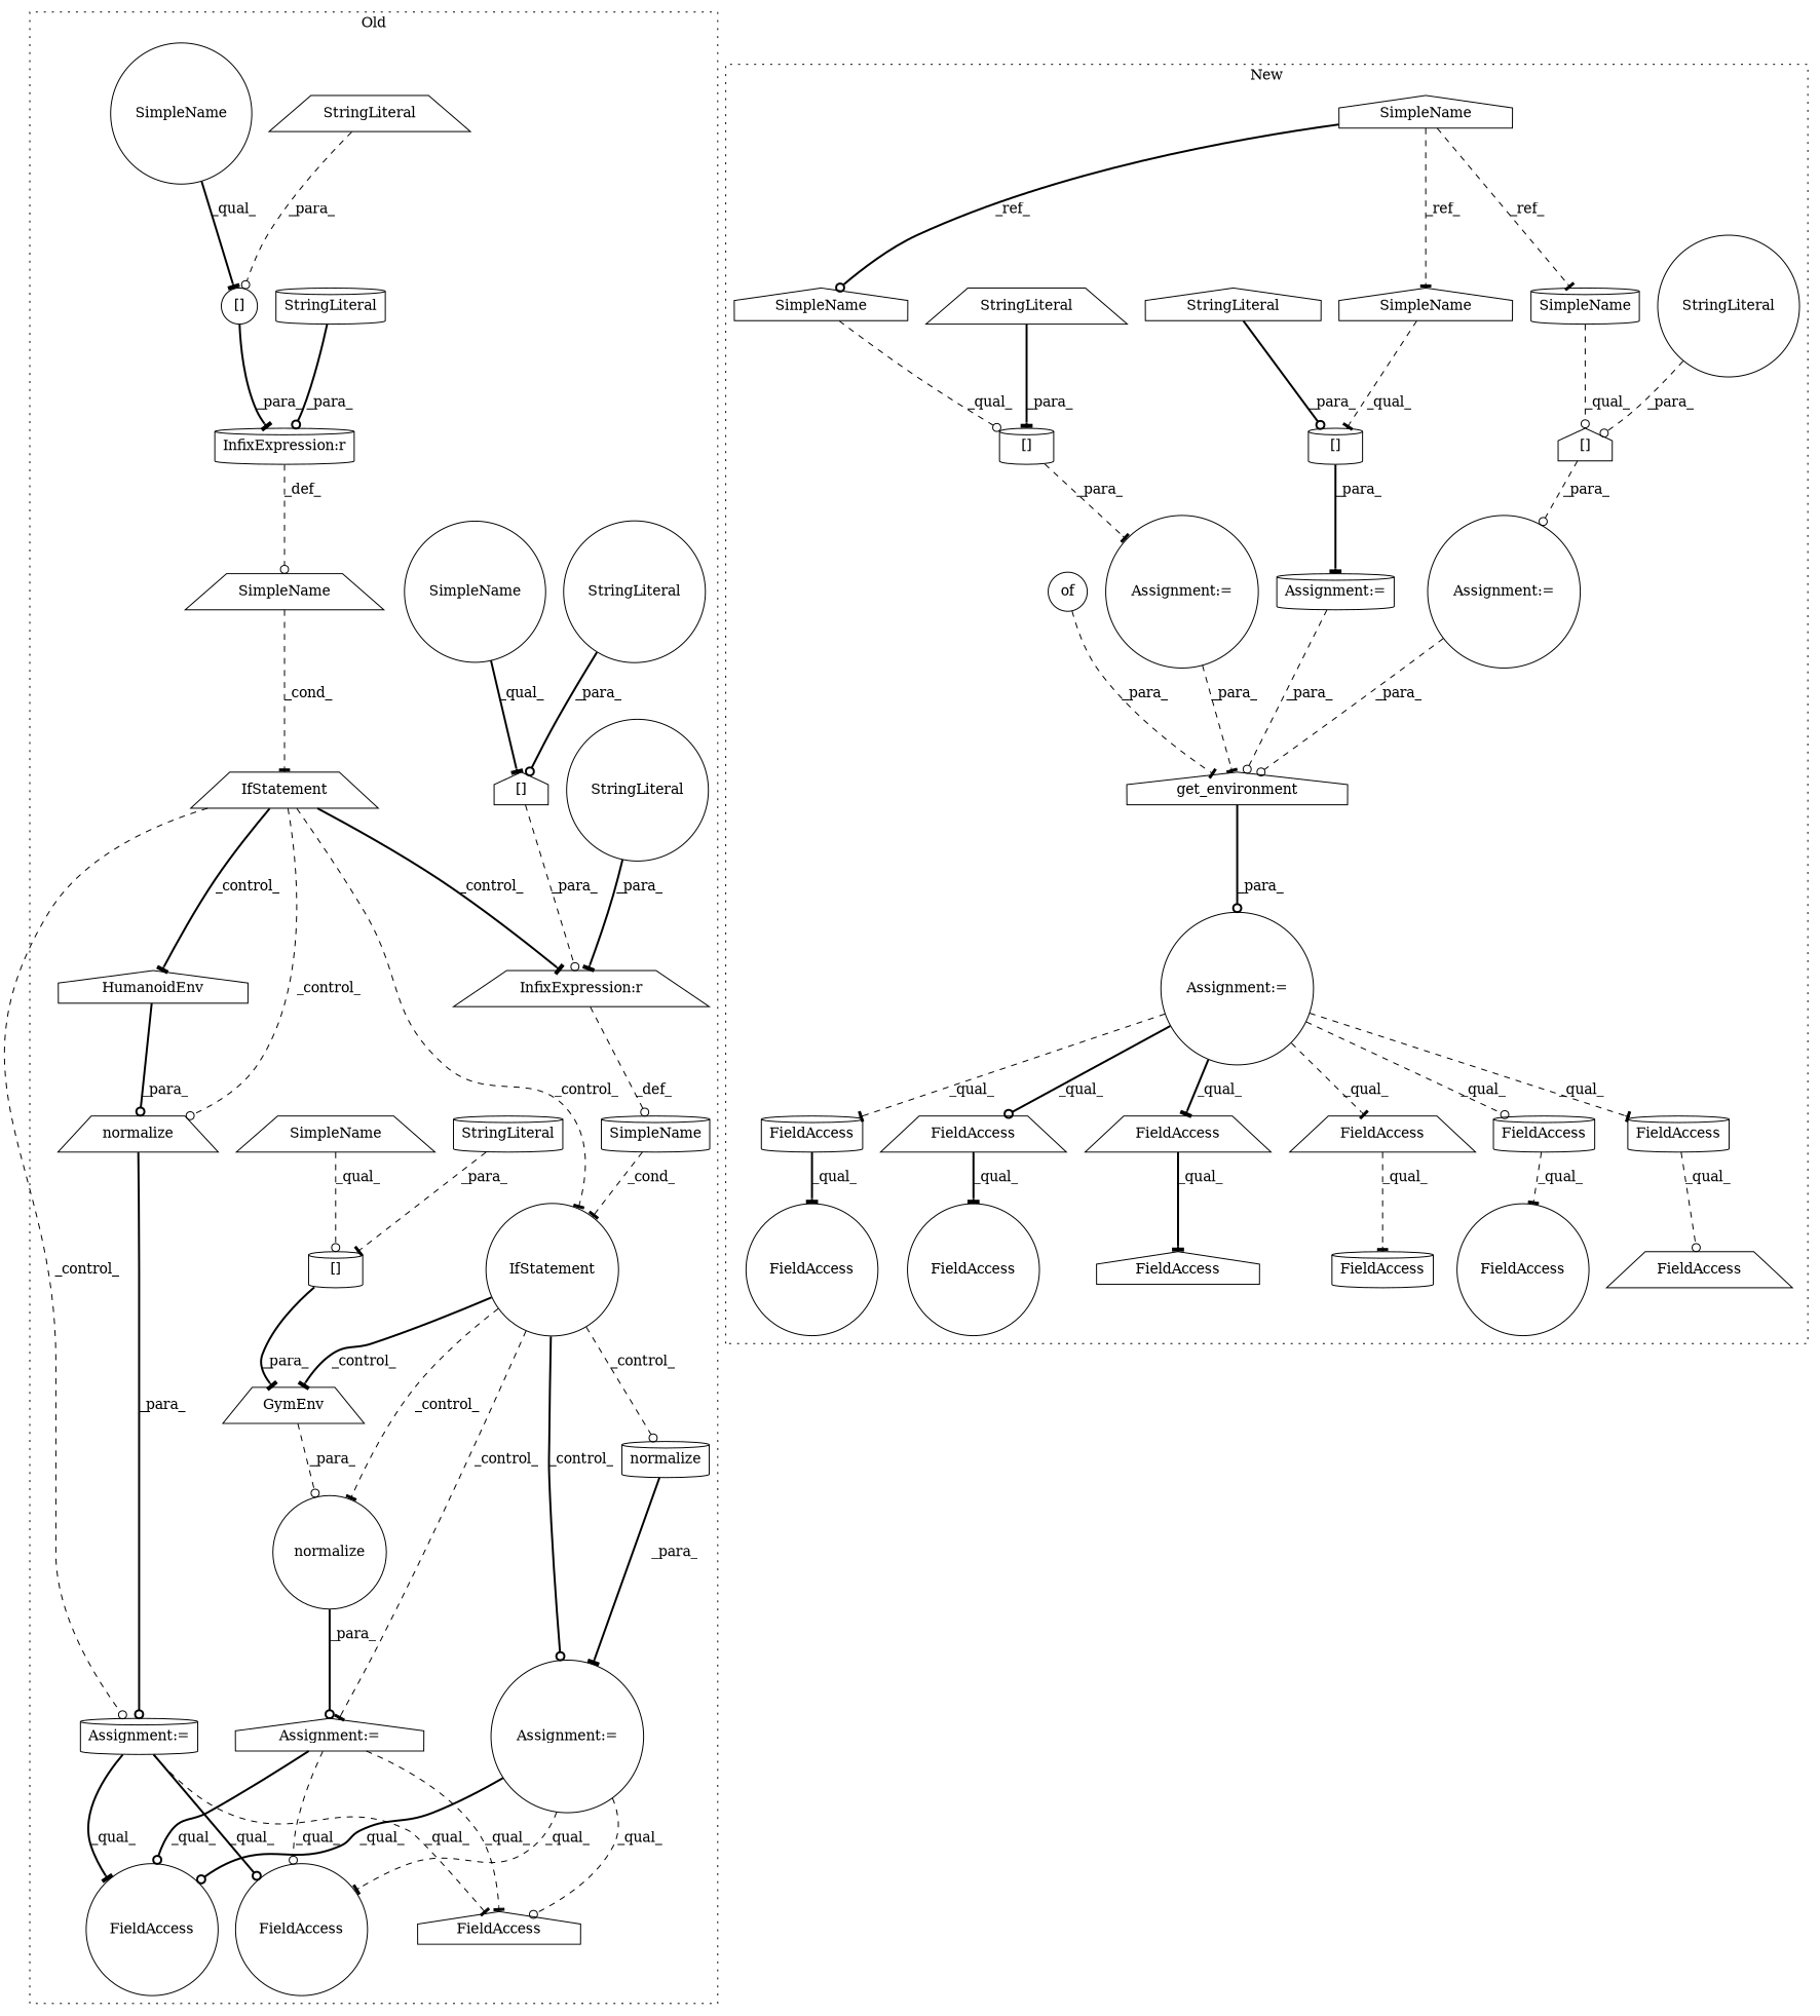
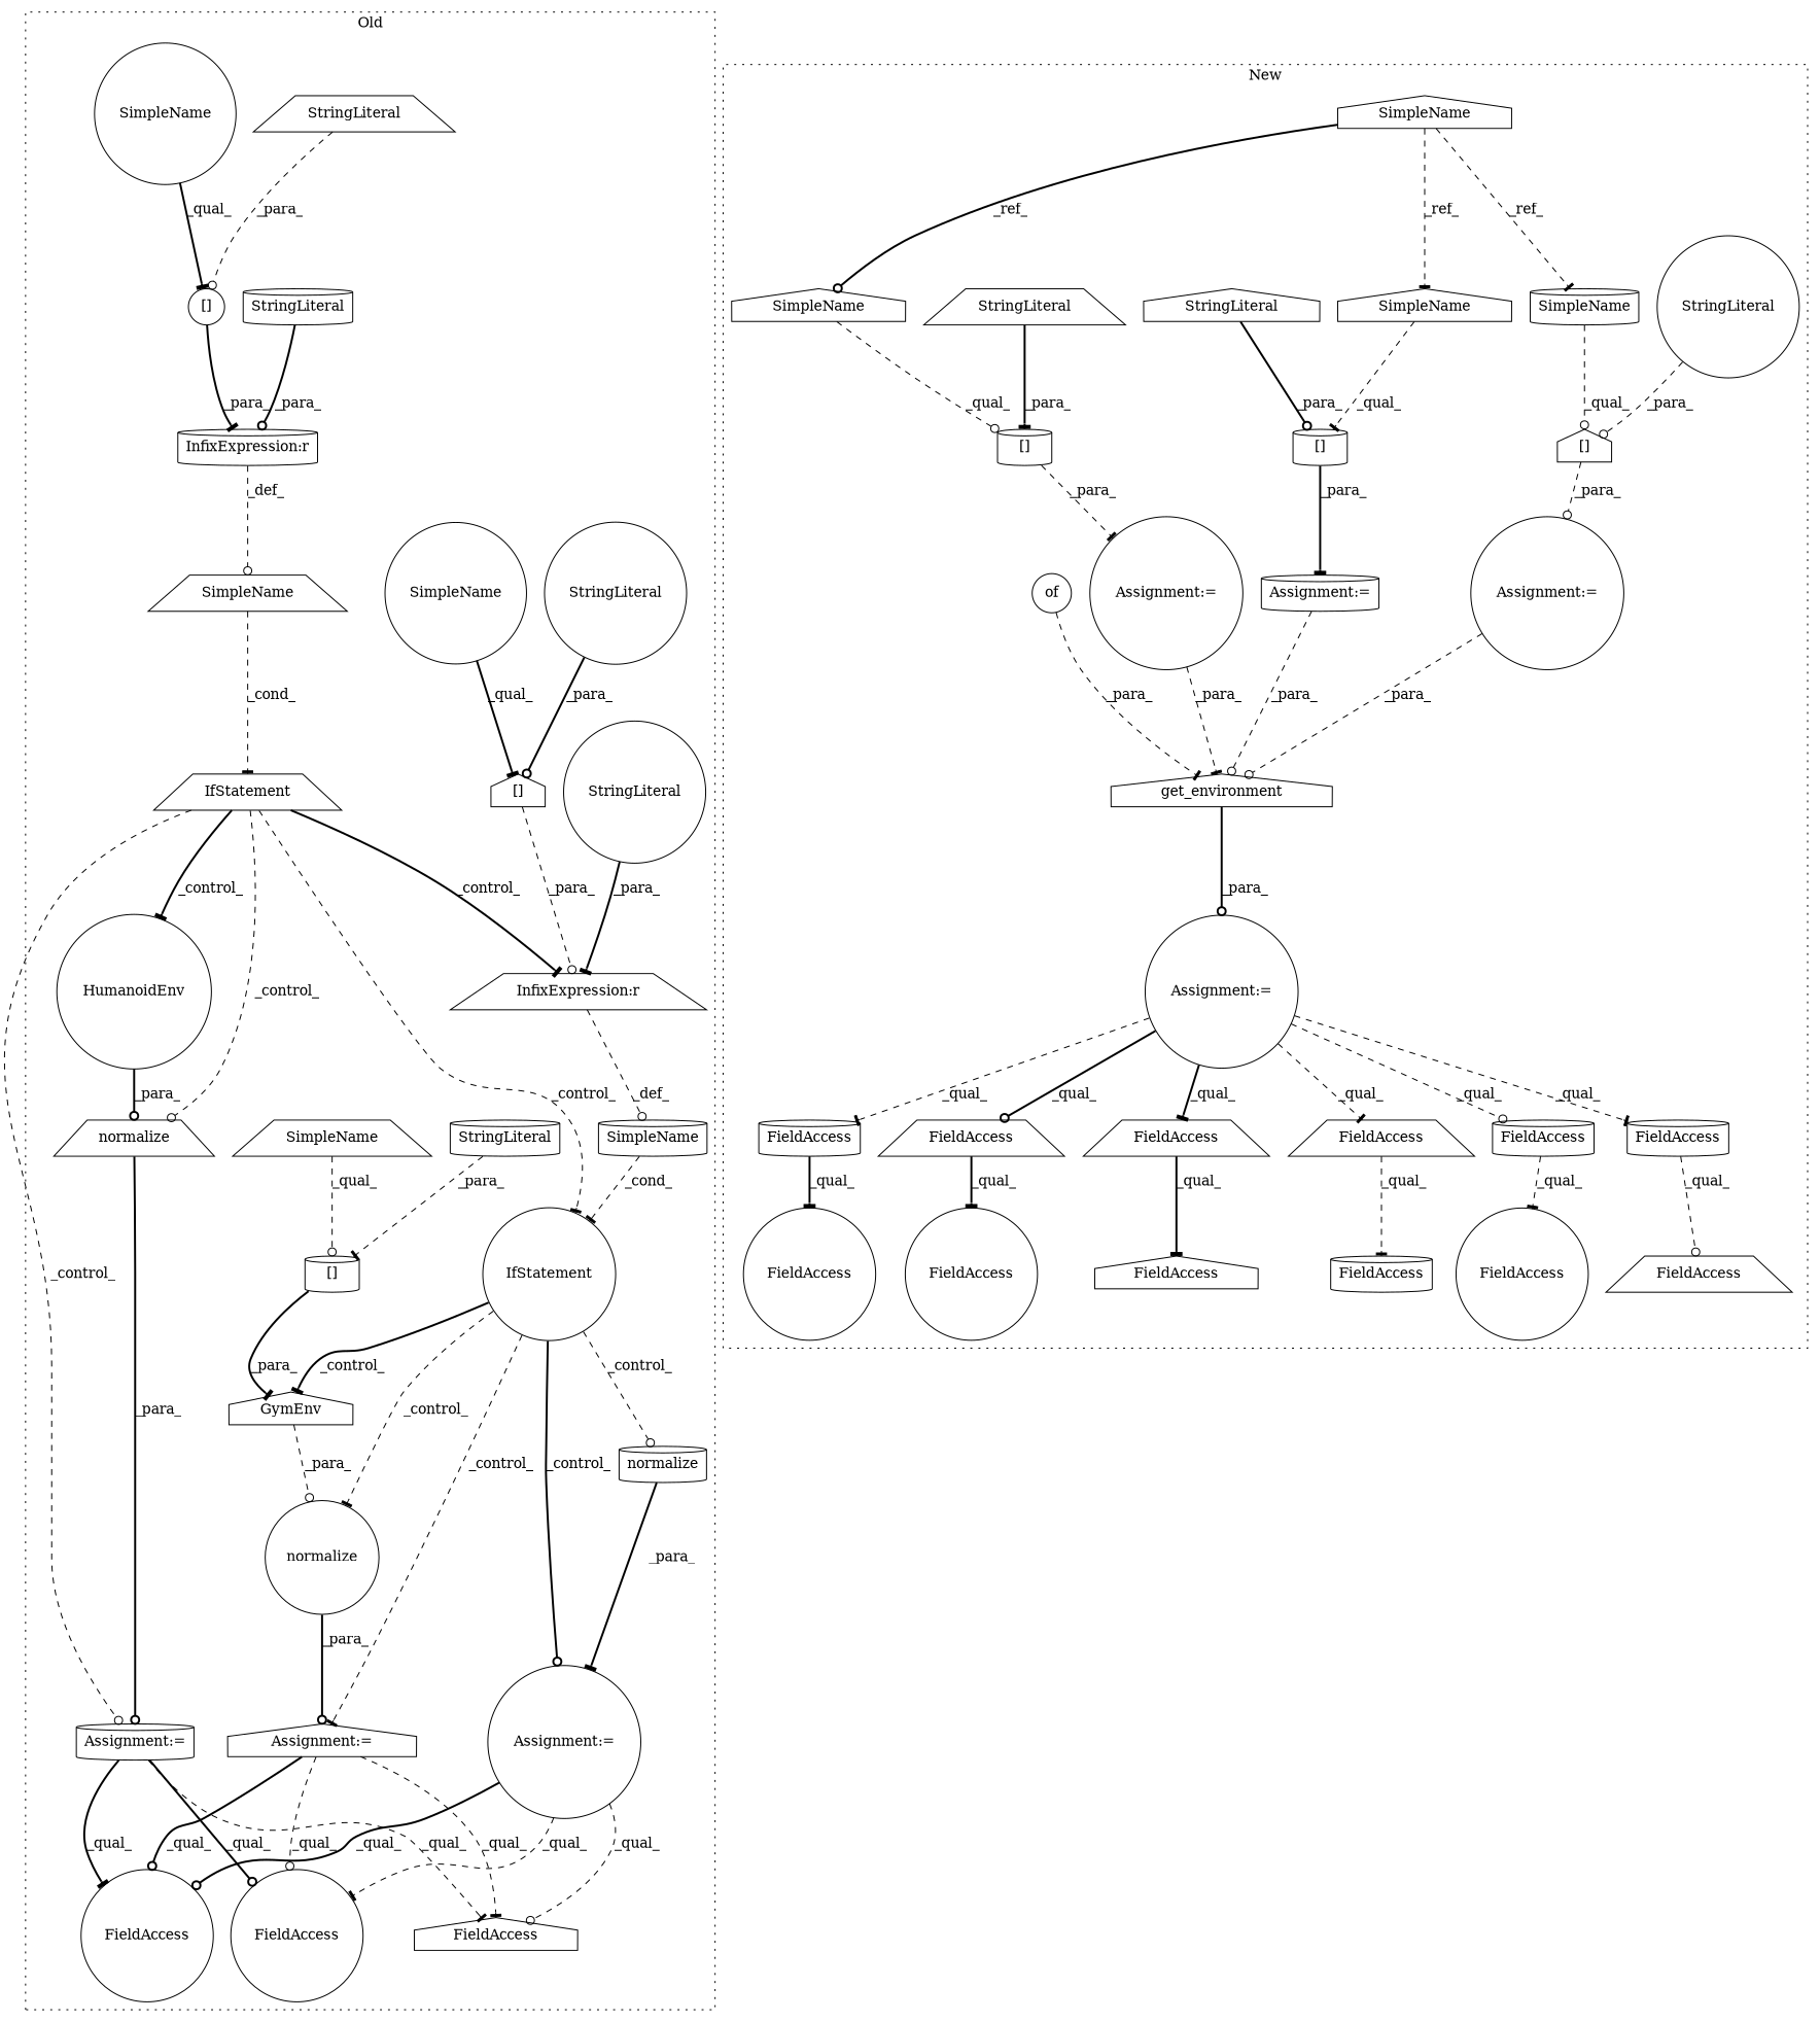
  digraph {
    node [a=22 l=1 shape=circle]
    edge [arrowhead=tee style=dashed]
    n1 [a=25 l="4,2" label=IfStatement s="2579,2622" shape=trapezium]
    n2 [a=7 label="Assignment:=" s=2733]
    n3 [a=42 label=SimpleName shape=trapezium l=""]
    n4 [a=27 l=4 label="InfixExpression:r" s=2602 shape=cylinder]
    n5 [a=42 label=SimpleName shape=cylinder l=""]
-   n6 [a=32 l="7,1" label=GymEnv s="2793,2819" shape=trapezium]
+   n6 [a=32 l="7,1" label=GymEnv s="2793,2819" shape=house]
    n7 [a=2 l="8,1" label="[]" s="2583,2601"]
    n8 [a=45 l=16 label=StringLiteral s=2606 shape=cylinder]
    n9 [a=2 l="8,1" label="[]" s="2800,2818" shape=cylinder]
    n10 [a=2 l="8,1" label="[]" s="2682,2700" shape=house]
    n11 [a=45 l=10 label=StringLiteral s=2808 shape=cylinder]
    n12 [a=45 l=10 label=StringLiteral s=2591 shape=trapezium]
    n13 [a=45 l=10 label=StringLiteral s=2690]
    n14 [a=27 l=4 label="InfixExpression:r" s=2701 shape=trapezium]
    n15 [a=45 l=15 label=StringLiteral s=2705]
-   n16 [a=32 l=13 label=HumanoidEnv s=2646 shape=house]
+   n16 [a=32 l=13 label=HumanoidEnv s=2646]
    n17 [l=8 label=FieldAccess s=3232]
    n18 [a=32 l="10,1" label=normalize s="2783,2820"]
    n19 [a=25 l="4,2" label=IfStatement s="2678,2720"]
    n20 [a=32 l="10,1" label=normalize s="2636,2659" shape=trapezium]
    n21 [a=7 label="Assignment:=" s=2782 shape=house]
    n22 [a=32 l="10,1" label=normalize s="2734,2756" shape=cylinder]
    n23 [a=7 label="Assignment:=" s=2635 shape=cylinder]
    n24 [l=8 label=FieldAccess s=2885]
    n25 [l=8 label=FieldAccess s=3187 shape=house]
    n26 [a=42 l=7 label=SimpleName s=2583]
    n27 [a=42 l=7 label=SimpleName s=2800 shape=trapezium]
    n28 [a=42 l=7 label=SimpleName s=2682]
    n29 [a=2 l="8,1" label="[]" s="2225,2243" shape=house]
    n30 [a=45 l=10 label=StringLiteral s=2233]
    n31 [a=7 label="Assignment:=" s=2224]
    n32 [a=42 l=7 label=SimpleName s=1758 shape=house]
    n33 [a=2 l="8,1" label="[]" s="2255,2269" shape=cylinder]
    n34 [a=45 l=6 label=StringLiteral s=2263 shape=trapezium]
    n35 [a=2 l="8,1" label="[]" s="2283,2299" shape=cylinder]
    n36 [a=45 l=8 label=StringLiteral s=2291 shape=house]
    n37 [l=27 label=FieldAccess s=2414]
    n38 [l=21 label=FieldAccess s=2414 shape=cylinder]
    n39 [l=21 label=FieldAccess s=2758 shape=trapezium]
    n40 [l=27 label=FieldAccess s=2758]
    n41 [l=22 label=FieldAccess s=2786 shape=house]
    n42 [l=16 label=FieldAccess s=2786 shape=trapezium]
    n43 [l=21 label=FieldAccess s=2911 shape=trapezium]
    n44 [l=21 label=FieldAccess s=2845 shape=cylinder]
    n45 [l=27 label=FieldAccess s=2845]
    n46 [l=27 label=FieldAccess s=2911 shape=cylinder]
    n47 [l=22 label=FieldAccess s=2442 shape=trapezium]
    n48 [l=16 label=FieldAccess s=2442 shape=cylinder]
    n49 [a=32 l=4 label=of s=2351]
    n50 [a=7 label="Assignment:=" s=2282 shape=cylinder]
    n51 [a=7 label="Assignment:=" s=2309]
    n52 [a=7 label="Assignment:=" s=2254]
    n53 [a=32 l="16,1" label=get_environment s="2310,2355" shape=house]
    n54 [a=42 l=7 label=SimpleName s=2255 shape=house]
    n55 [a=42 l=7 label=SimpleName s=2283 shape=house]
    n56 [a=42 l=7 label=SimpleName s=2225 shape=cylinder]
    subgraph cluster_1 {
      label=Old
      style=dotted
      n1
      n2
      n3
      n4
      n5
      n6
      n7
      n8
      n9
      n10
      n11
      n12
      n13
      n14
      n15
      n16
      n17
      n18
      n19
      n20
      n21
      n22
      n23
      n24
      n25
      n26
      n27
      n28
    }
    subgraph cluster_2 {
      label=New
      style=dotted
      n29
      n30
      n31
      n32
      n33
      n34
      n35
      n36
      n37
      n38
      n39
      n40
      n41
      n42
      n43
      n44
      n45
      n46
      n47
      n48
      n49
      n50
      n51
      n52
      n53
      n54
      n55
      n56
    }
    n1 -> n14 [label=_control_ style=bold]
    n1 -> n16 [label=_control_ style=bold]
    n1 -> n19 [label=_control_]
    n1 -> n20 [arrowhead=odot label=_control_]
    n1 -> n23 [arrowhead=odot label=_control_]
    n2 -> n17 [arrowhead=odot label=_qual_ style=bold]
    n2 -> n24 [label=_qual_]
    n2 -> n25 [arrowhead=odot label=_qual_]
    n3 -> n1 [label=_cond_]
    n4 -> n3 [arrowhead=odot label=_def_]
    n5 -> n19 [label=_cond_]
    n6 -> n18 [arrowhead=odot label=_para_]
    n7 -> n4 [label=_para_ style=bold]
    n8 -> n4 [arrowhead=odot label=_para_ style=bold]
    n9 -> n6 [label=_para_ style=bold]
    n10 -> n14 [arrowhead=odot label=_para_]
    n11 -> n9 [label=_para_]
    n12 -> n7 [arrowhead=odot label=_para_]
    n13 -> n10 [arrowhead=odot label=_para_ style=bold]
    n14 -> n5 [arrowhead=odot label=_def_]
    n15 -> n14 [label=_para_ style=bold]
    n16 -> n20 [arrowhead=odot label=_para_ style=bold]
    n18 -> n21 [arrowhead=odot label=_para_ style=bold]
    n19 -> n2 [arrowhead=odot label=_control_ style=bold]
    n19 -> n6 [label=_control_ style=bold]
    n19 -> n18 [label=_control_]
    n19 -> n21 [label=_control_]
    n19 -> n22 [arrowhead=odot label=_control_]
    n20 -> n23 [arrowhead=odot label=_para_ style=bold]
    n21 -> n17 [arrowhead=odot label=_qual_ style=bold]
    n21 -> n24 [arrowhead=odot label=_qual_]
    n21 -> n25 [label=_qual_]
    n22 -> n2 [label=_para_ style=bold]
    n23 -> n17 [label=_qual_ style=bold]
    n23 -> n24 [arrowhead=odot label=_qual_ style=bold]
    n23 -> n25 [label=_qual_]
    n26 -> n7 [label=_qual_ style=bold]
    n27 -> n9 [arrowhead=odot label=_qual_]
    n28 -> n10 [label=_qual_ style=bold]
    n29 -> n31 [arrowhead=odot label=_para_]
    n30 -> n29 [arrowhead=odot label=_para_]
    n31 -> n53 [arrowhead=odot label=_para_]
    n32 -> n54 [arrowhead=odot label=_ref_ style=bold]
    n32 -> n55 [label=_ref_]
    n32 -> n56 [label=_ref_]
    n33 -> n52 [label=_para_]
    n34 -> n33 [label=_para_ style=bold]
    n35 -> n50 [label=_para_ style=bold]
    n36 -> n35 [arrowhead=odot label=_para_ style=bold]
    n38 -> n37 [label=_qual_ style=bold]
    n39 -> n40 [label=_qual_ style=bold]
    n42 -> n41 [label=_qual_ style=bold]
    n43 -> n46 [label=_qual_]
    n44 -> n45 [label=_qual_]
    n48 -> n47 [arrowhead=odot label=_qual_]
    n49 -> n53 [label=_para_]
    n50 -> n53 [arrowhead=odot label=_para_]
    n51 -> n38 [label=_qual_]
    n51 -> n39 [arrowhead=odot label=_qual_ style=bold]
    n51 -> n42 [label=_qual_ style=bold]
    n51 -> n43 [label=_qual_]
    n51 -> n44 [arrowhead=odot label=_qual_]
    n51 -> n48 [label=_qual_]
    n52 -> n53 [label=_para_]
    n53 -> n51 [arrowhead=odot label=_para_ style=bold]
    n54 -> n33 [arrowhead=odot label=_qual_]
    n55 -> n35 [label=_qual_]
    n56 -> n29 [arrowhead=odot label=_qual_]
  }
